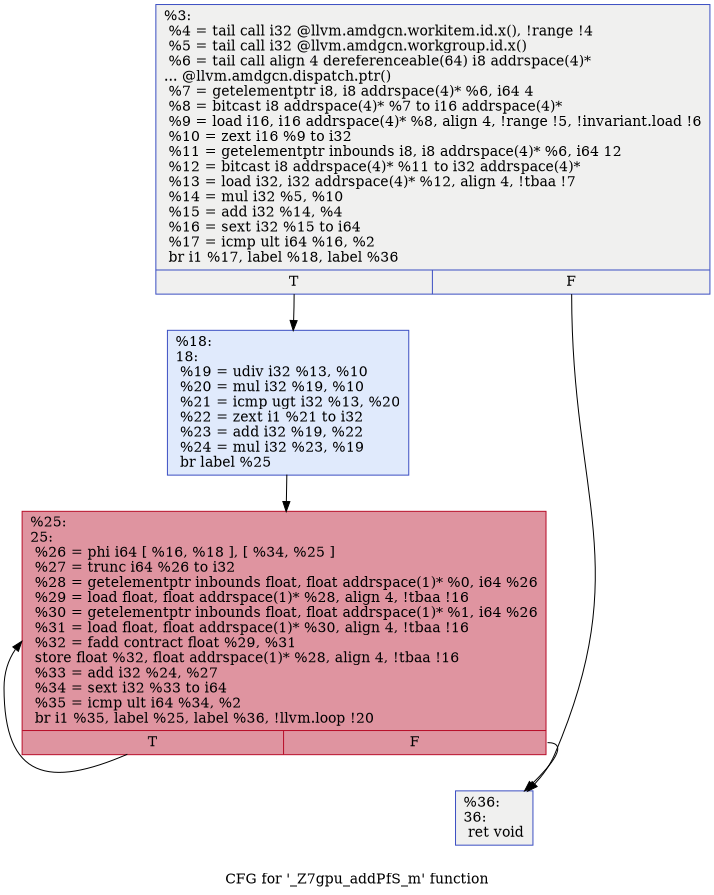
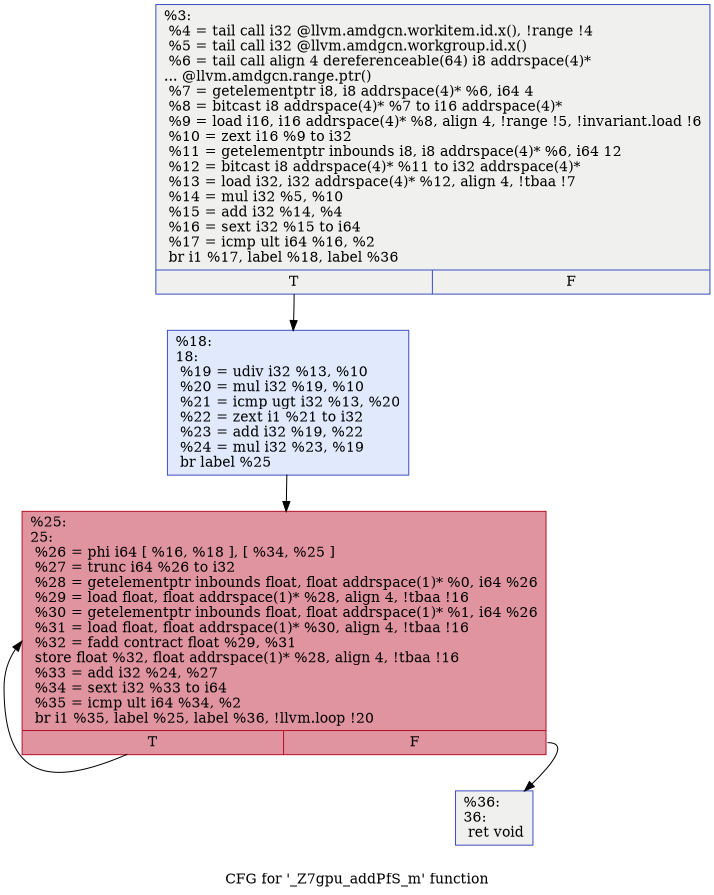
  digraph {
    label="CFG for '_Z7gpu_addPfS_m' function"
    node [color="#3d50c3ff" fillcolor="#dedcdb70" shape=record style=filled]
    edge [tailport=s0]
-   n1 [label="{%3:\l  %4 = tail call i32 @llvm.amdgcn.workitem.id.x(), !range !4\l  %5 = tail call i32 @llvm.amdgcn.workgroup.id.x()\l  %6 = tail call align 4 dereferenceable(64) i8 addrspace(4)*\l... @llvm.amdgcn.dispatch.ptr()\l  %7 = getelementptr i8, i8 addrspace(4)* %6, i64 4\l  %8 = bitcast i8 addrspace(4)* %7 to i16 addrspace(4)*\l  %9 = load i16, i16 addrspace(4)* %8, align 4, !range !5, !invariant.load !6\l  %10 = zext i16 %9 to i32\l  %11 = getelementptr inbounds i8, i8 addrspace(4)* %6, i64 12\l  %12 = bitcast i8 addrspace(4)* %11 to i32 addrspace(4)*\l  %13 = load i32, i32 addrspace(4)* %12, align 4, !tbaa !7\l  %14 = mul i32 %5, %10\l  %15 = add i32 %14, %4\l  %16 = sext i32 %15 to i64\l  %17 = icmp ult i64 %16, %2\l  br i1 %17, label %18, label %36\l|{<s0>T|<s1>F}}"]
+   n1 [label="{%3:\l  %4 = tail call i32 @llvm.amdgcn.workitem.id.x(), !range !4\l  %5 = tail call i32 @llvm.amdgcn.workgroup.id.x()\l  %6 = tail call align 4 dereferenceable(64) i8 addrspace(4)*\l... @llvm.amdgcn.range.ptr()\l  %7 = getelementptr i8, i8 addrspace(4)* %6, i64 4\l  %8 = bitcast i8 addrspace(4)* %7 to i16 addrspace(4)*\l  %9 = load i16, i16 addrspace(4)* %8, align 4, !range !5, !invariant.load !6\l  %10 = zext i16 %9 to i32\l  %11 = getelementptr inbounds i8, i8 addrspace(4)* %6, i64 12\l  %12 = bitcast i8 addrspace(4)* %11 to i32 addrspace(4)*\l  %13 = load i32, i32 addrspace(4)* %12, align 4, !tbaa !7\l  %14 = mul i32 %5, %10\l  %15 = add i32 %14, %4\l  %16 = sext i32 %15 to i64\l  %17 = icmp ult i64 %16, %2\l  br i1 %17, label %18, label %36\l|{<s0>T|<s1>F}}"]
    n2 [fillcolor="#b9d0f970" label="{%18:\l18:                                               \l  %19 = udiv i32 %13, %10\l  %20 = mul i32 %19, %10\l  %21 = icmp ugt i32 %13, %20\l  %22 = zext i1 %21 to i32\l  %23 = add i32 %19, %22\l  %24 = mul i32 %23, %19\l  br label %25\l}"]
    n3 [label="{%36:\l36:                                               \l  ret void\l}"]
    n4 [color="#b70d28ff" fillcolor="#b70d2870" label="{%25:\l25:                                               \l  %26 = phi i64 [ %16, %18 ], [ %34, %25 ]\l  %27 = trunc i64 %26 to i32\l  %28 = getelementptr inbounds float, float addrspace(1)* %0, i64 %26\l  %29 = load float, float addrspace(1)* %28, align 4, !tbaa !16\l  %30 = getelementptr inbounds float, float addrspace(1)* %1, i64 %26\l  %31 = load float, float addrspace(1)* %30, align 4, !tbaa !16\l  %32 = fadd contract float %29, %31\l  store float %32, float addrspace(1)* %28, align 4, !tbaa !16\l  %33 = add i32 %24, %27\l  %34 = sext i32 %33 to i64\l  %35 = icmp ult i64 %34, %2\l  br i1 %35, label %25, label %36, !llvm.loop !20\l|{<s0>T|<s1>F}}"]
    n1 -> n2
-   n1 -> n3 [tailport=s1]
    n2 -> n4
    n4 -> n3 [tailport=s1]
    n4 -> n4
  }
